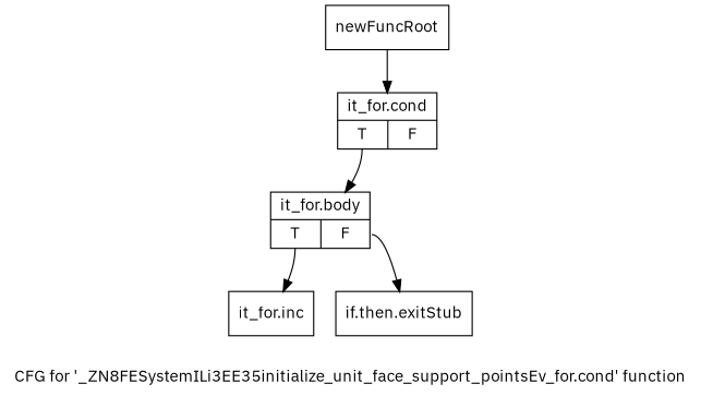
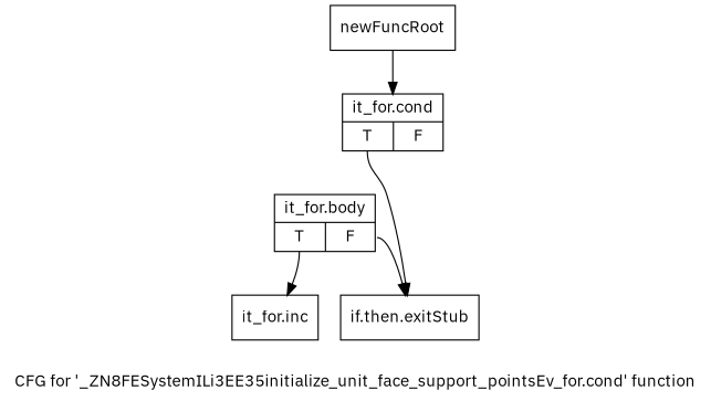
  digraph {
    fontname="IBM Plex Sans"
    label="CFG for '_ZN8FESystemILi3EE35initialize_unit_face_support_pointsEv_for.cond' function"
    node [fontname="IBM Plex Sans" shape=record]
    edge [fontname="IBM Plex Sans" tailport=s0]
    n1 [label="{newFuncRoot}"]
    n2 [label="{it_for.cond|{<s0>T|<s1>F}}"]
    n3 [label="{it_for.body|{<s0>T|<s1>F}}"]
    n4 [label="{if.then.exitStub}"]
    n5 [label="{it_for.inc}"]
    n1 -> n2 [tailport=""]
-   n2 -> n3
+   n2 -> n4
    n3 -> n4 [tailport=s1]
    n3 -> n5
  }
